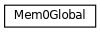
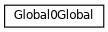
  digraph {
    rankdir=LR
-   n1 [color=black fillcolor=white fontname=Helvetica fontsize=10 height=0.2 label=Mem0Global shape=record style=filled width=0.4]
+   n1 [color=black fillcolor=white fontname=Helvetica fontsize=10 height=0.2 label=Global0Global shape=record style=filled width=0.4]
  }
